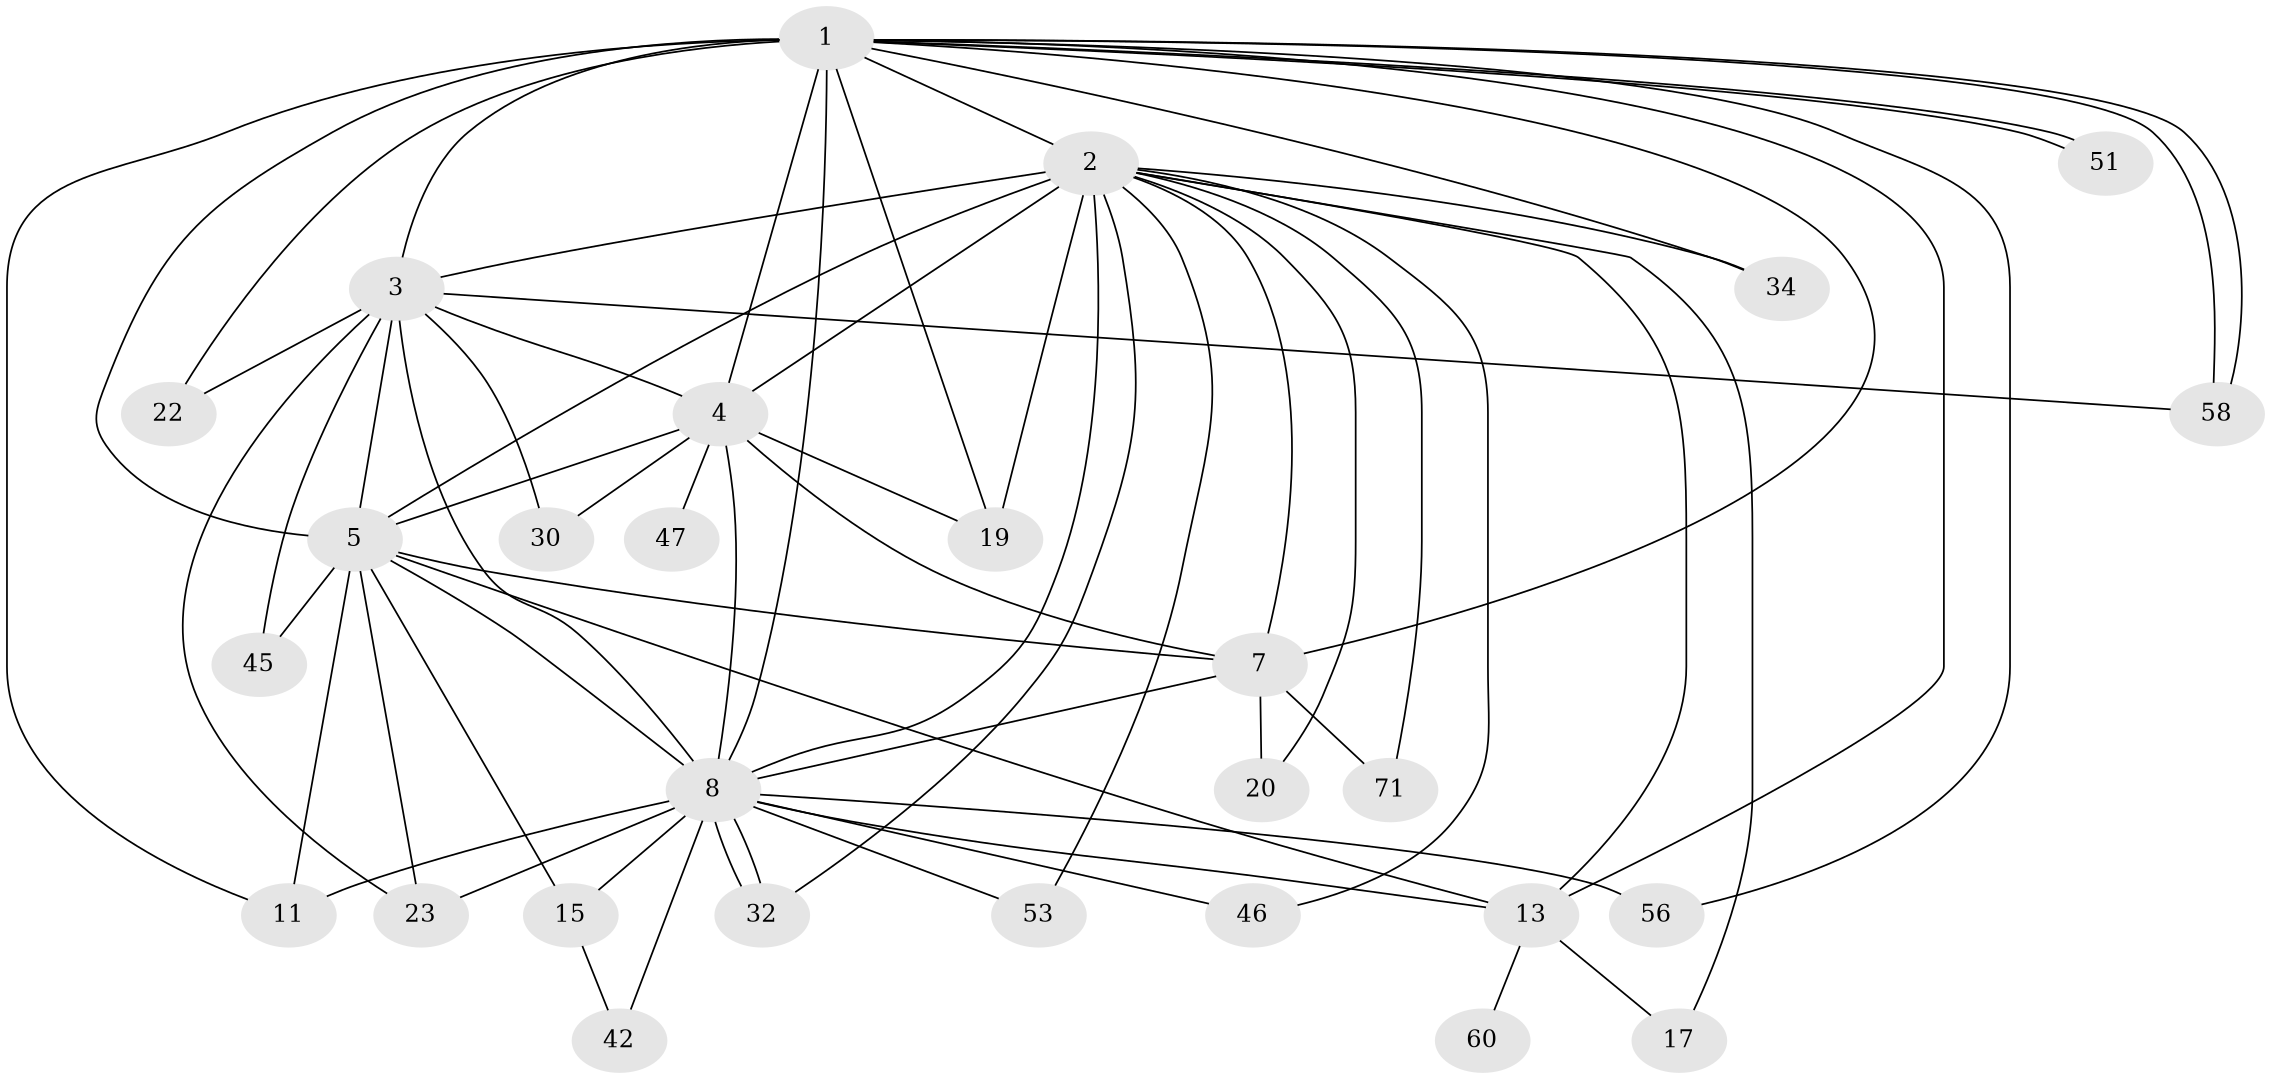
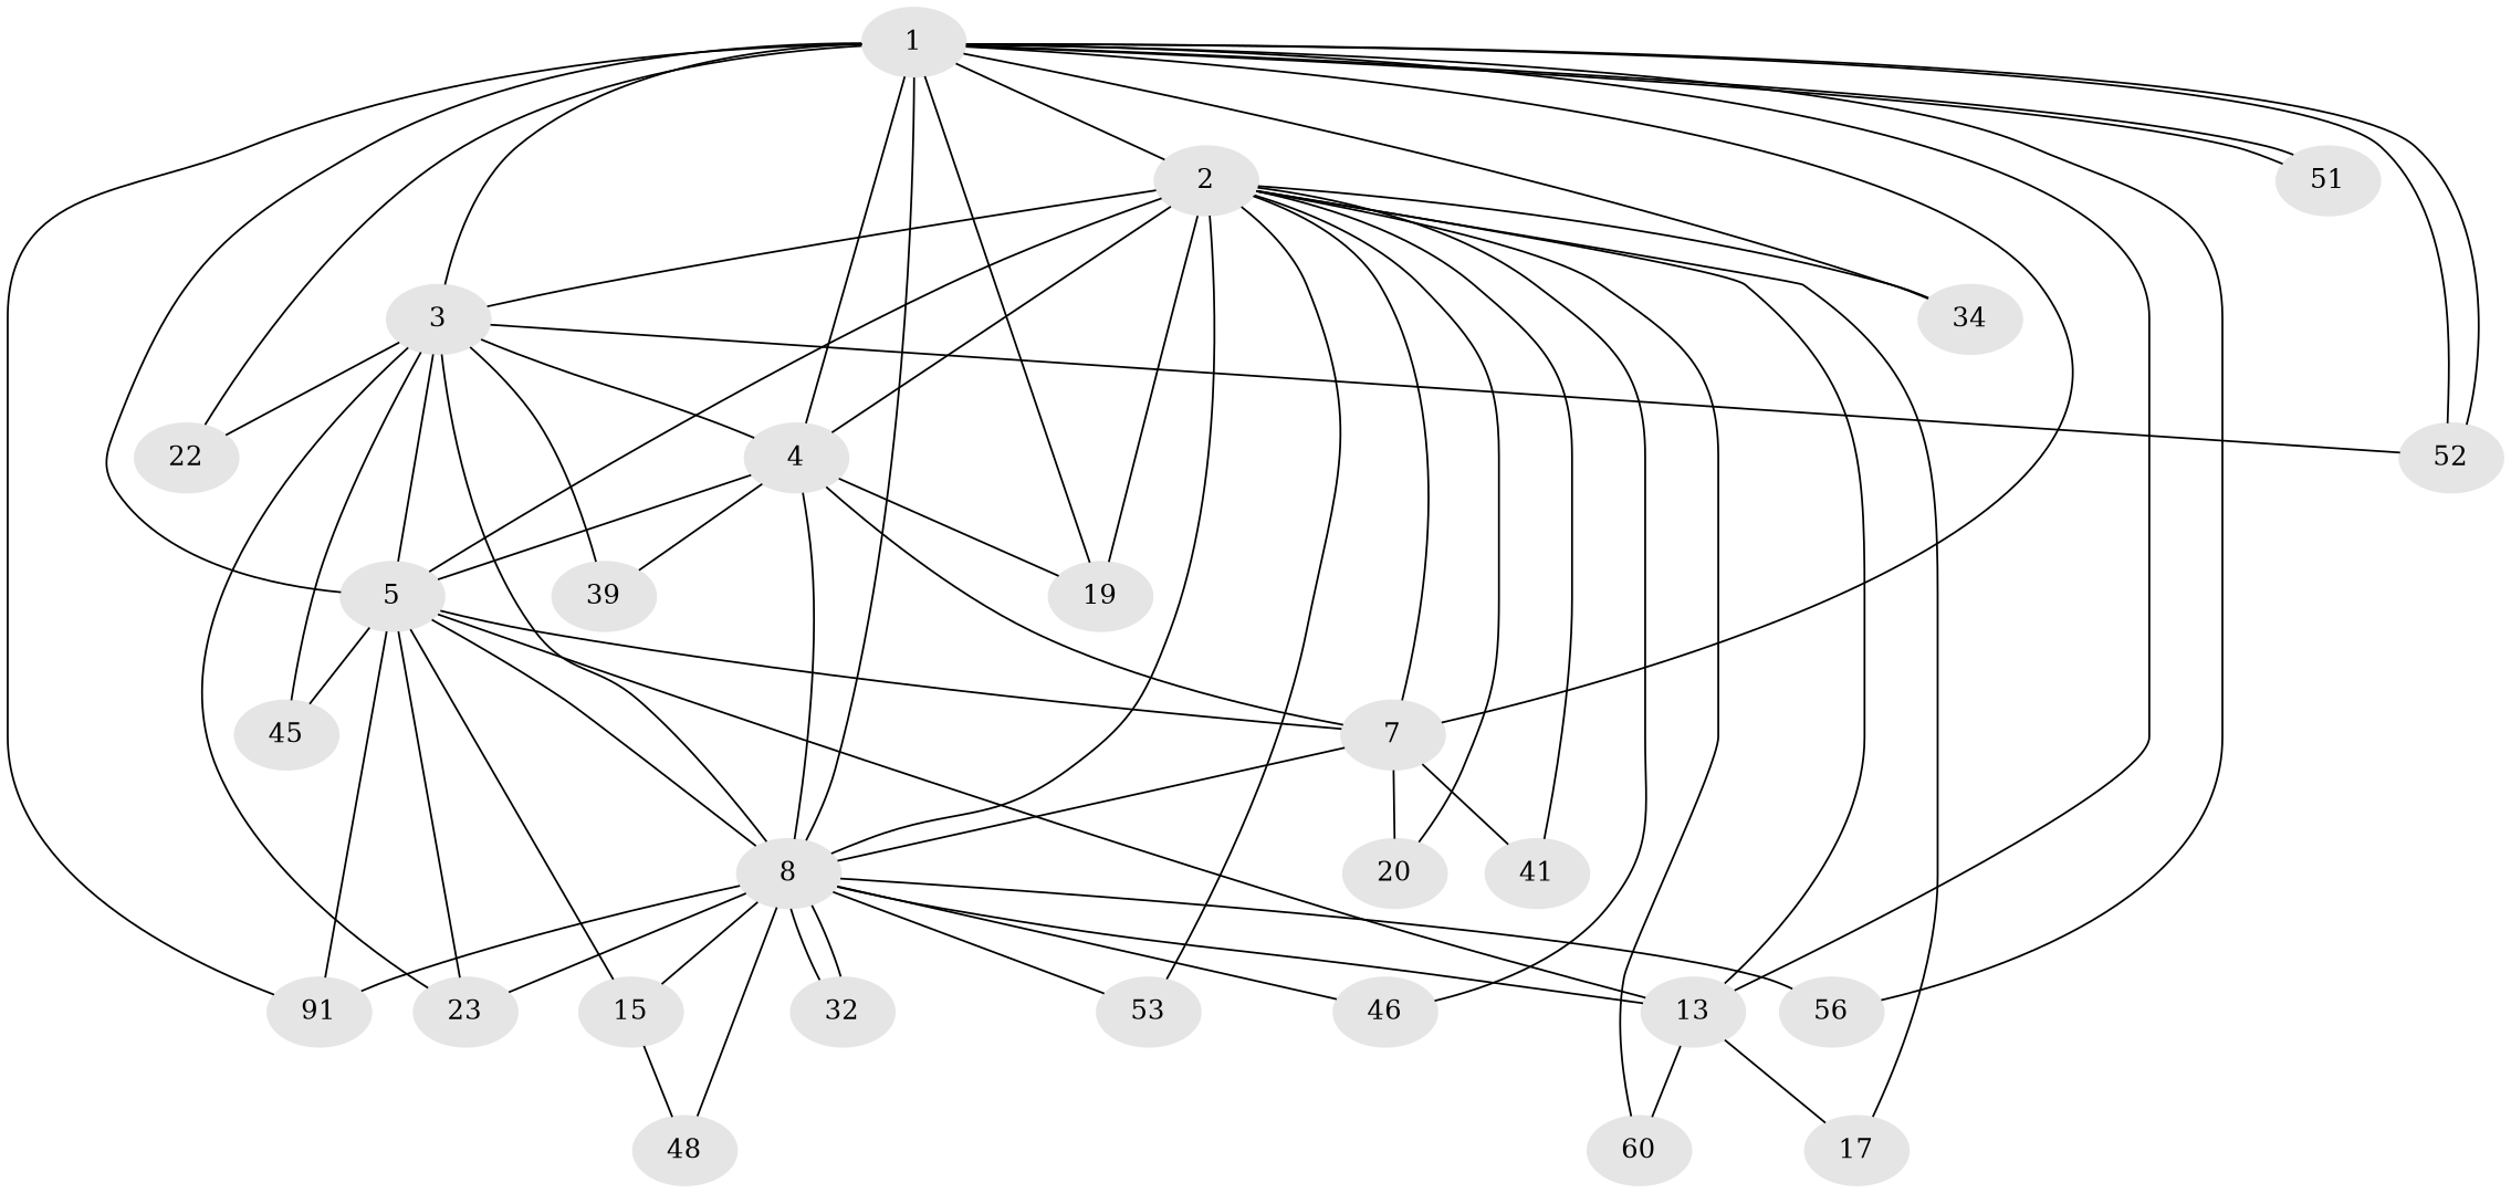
  graph {
    node [color=gray90 style=filled]
    1
    2
    3
    4 [super="+49+10+27+33"]
    5 [super="+6+12+59+37+28+9"]
    7
    8 [super="+21+22"]
-   11 [super="+51"]
+   11 [super="+51" label=91]
    13 [super="+14+30"]
    19
    n11 [label=22]
    34
-   52 [super="+58" label=58]
+   52 [super="+58"]
    n14 [label=51]
    56
    20
-   41 [label=71]
+   41
    53
    60
    17
    46
    23 [super="+26"]
-   39 [label=30]
+   39
    45
-   47
    15
    32
-   48 [label=42]
+   48
    1 -- 2
    1 -- 3
    1 -- 4 [weight=3]
    1 -- 5 [weight=4]
    1 -- 7
    1 -- 8
    1 -- 11
    1 -- 13
    1 -- 19
    1 -- n11
    1 -- 34
    1 -- 52
    1 -- 52
    1 -- n14
    1 -- n14
    1 -- 56
    2 -- 3
    2 -- 4 [weight=2]
    2 -- 5 [weight=5]
    2 -- 7
    2 -- 8 [weight=2]
    2 -- 13
    2 -- 19
    2 -- 34
    2 -- 20
    2 -- 41
    2 -- 53
-   2 -- 32
+   2 -- 60
    2 -- 17
    2 -- 46
    3 -- 4 [weight=3]
    3 -- 5 [weight=3]
    3 -- 8
    3 -- n11
    3 -- 52
    3 -- 23
    3 -- 39
    3 -- 45
    4 -- 5 [weight=7]
    4 -- 7 [weight=3]
    4 -- 8 [weight=3]
    4 -- 19
    4 -- 39
-   4 -- 47 [weight=2]
    5 -- 7 [weight=4]
    5 -- 8 [weight=7]
    5 -- 11
    5 -- 13 [weight=2]
    5 -- 23 [weight=2]
    5 -- 45
    5 -- 15
    7 -- 8
    7 -- 20
    7 -- 41
    8 -- 11
    8 -- 13 [weight=2]
    8 -- 56
    8 -- 53
    8 -- 46
    8 -- 23
    8 -- 15
    8 -- 32
    8 -- 32
    8 -- 48
    13 -- 60
    13 -- 17
    15 -- 48
  }
